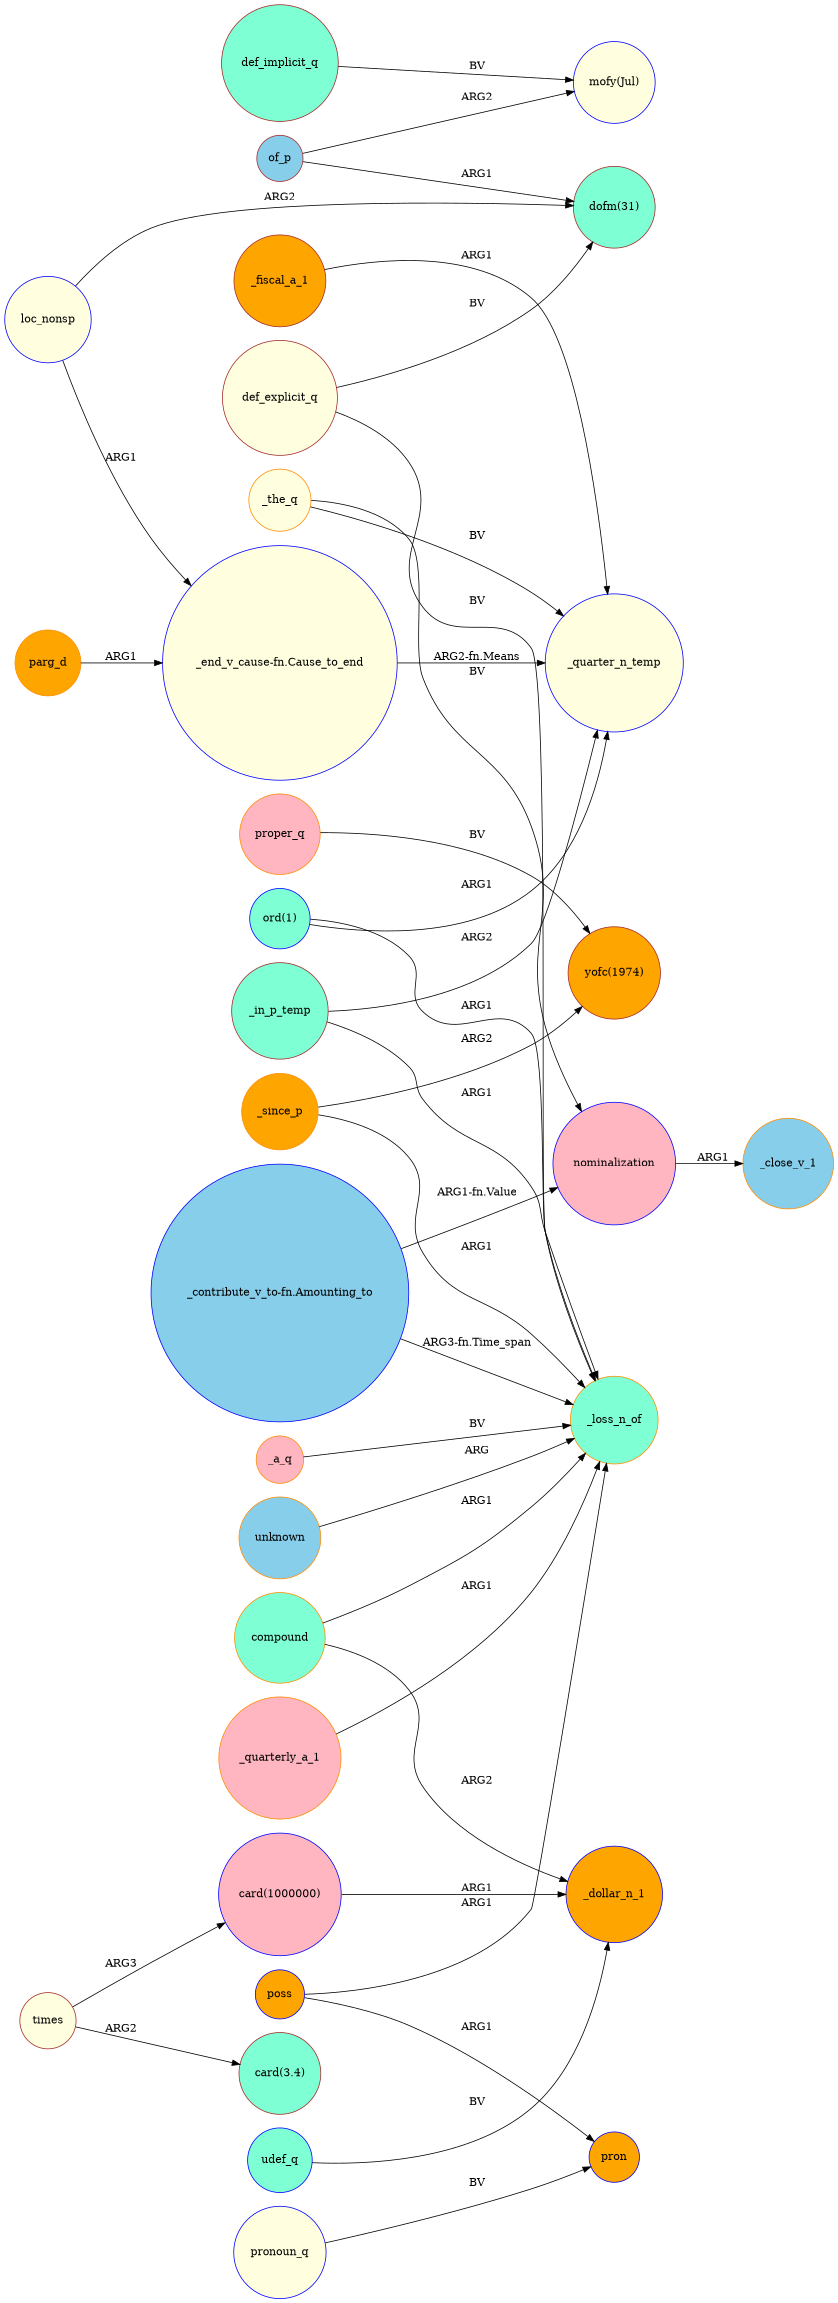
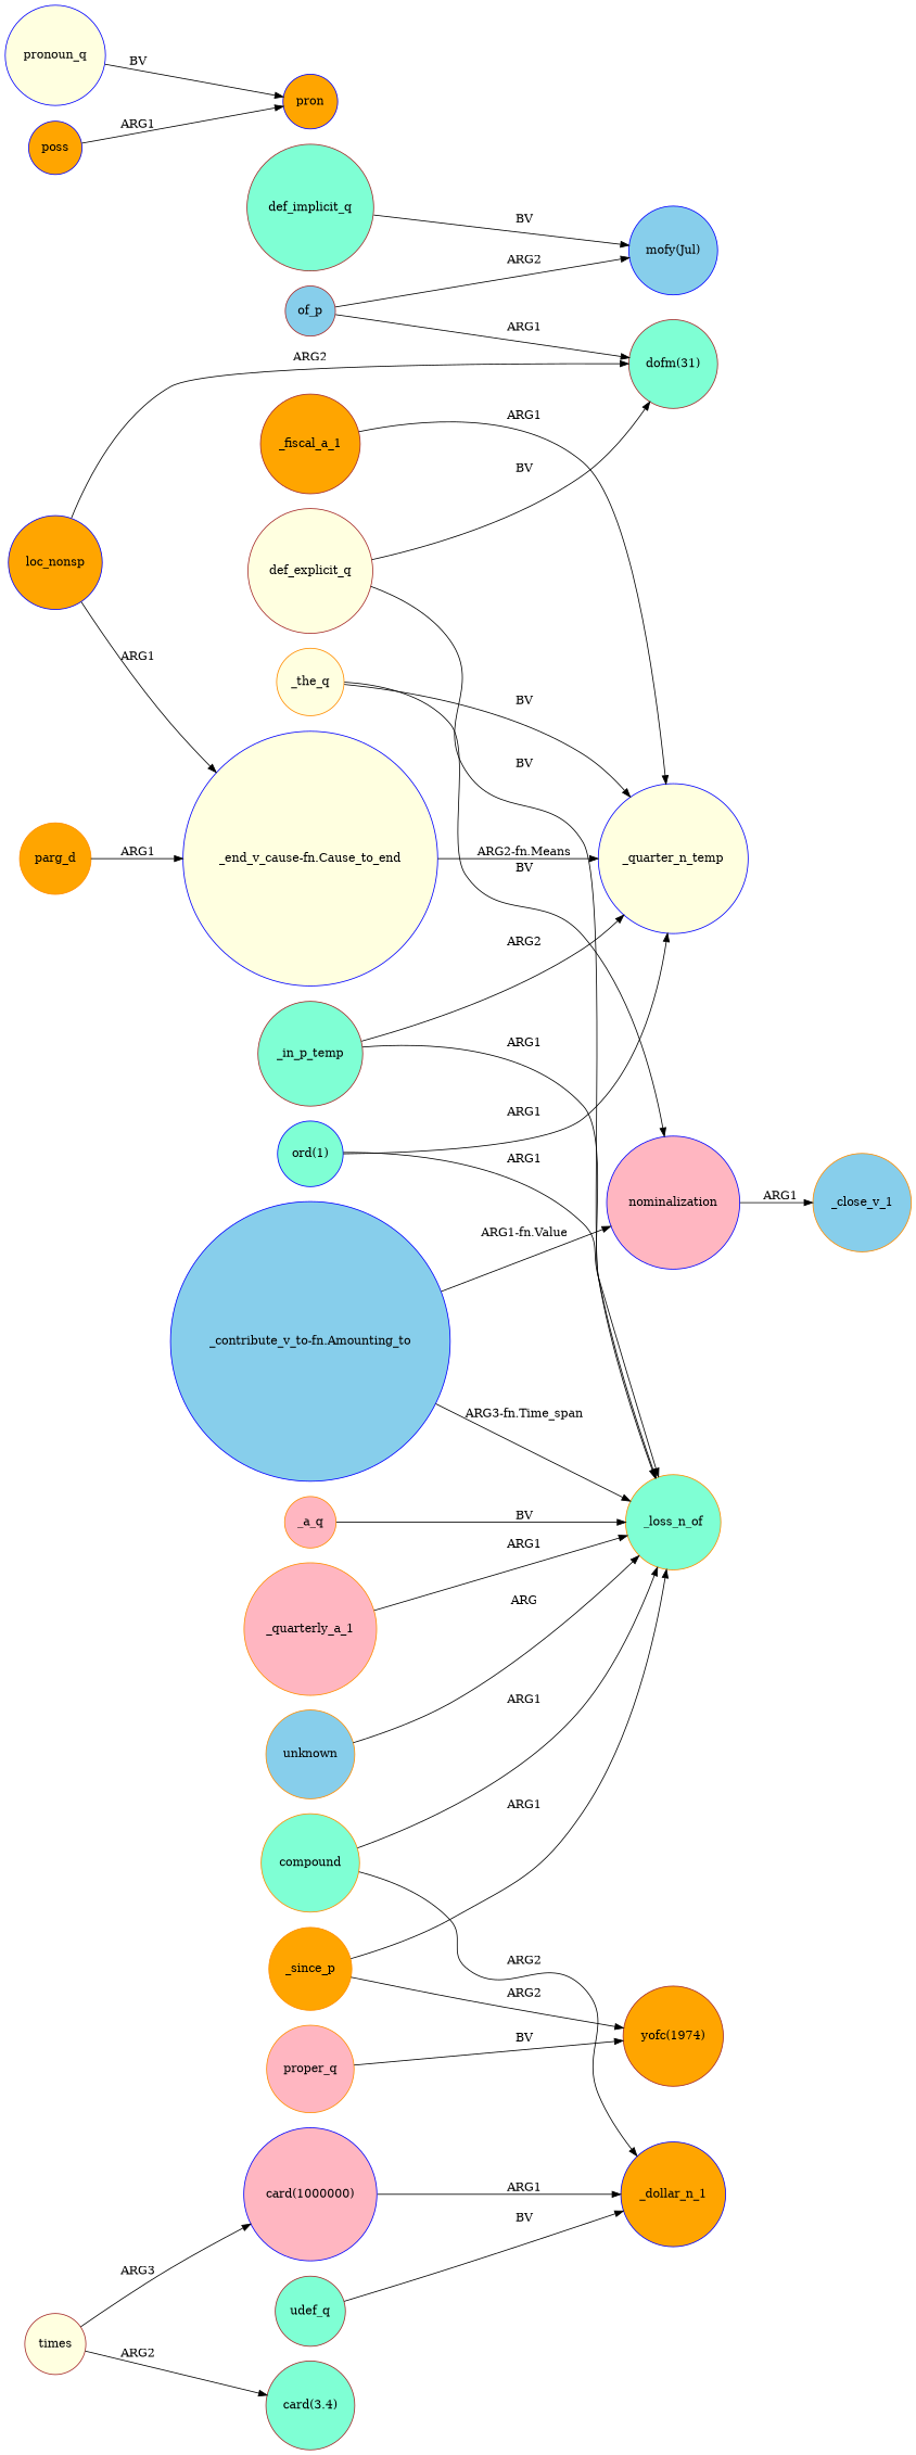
  digraph {
    rankdir=LR
    node [color=blue fillcolor=orange shape=circle style=filled]
    parg_d [color=darkorange]
    "_end_v_cause-fn.Cause_to_end" [fillcolor=lightyellow]
    _quarter_n_temp [fillcolor=lightyellow]
    _the_q [color=darkorange fillcolor=lightyellow]
    nominalization [fillcolor=lightpink]
    _close_v_1 [color=darkorange fillcolor=skyblue]
    _a_q [color=darkorange fillcolor=lightpink]
    _loss_n_of [color=darkorange fillcolor=aquamarine]
    _in_p_temp [color=brown fillcolor=aquamarine]
    "_contribute_v_to-fn.Amounting_to" [fillcolor=skyblue]
    def_explicit_q [color=brown fillcolor=lightyellow]
    "dofm(31)" [color=brown fillcolor=aquamarine]
    _since_p [color=darkorange]
    "yofc(1974)" [color=brown]
    times [color=brown fillcolor=lightyellow]
    "card(1000000)" [fillcolor=lightpink]
    "card(3.4)" [color=brown fillcolor=aquamarine]
    _dollar_n_1
    def_implicit_q [color=brown fillcolor=aquamarine]
-   "mofy(Jul)" [fillcolor=lightyellow]
+   "mofy(Jul)" [fillcolor=skyblue]
    compound [color=darkorange fillcolor=aquamarine]
    of_p [color=brown fillcolor=skyblue]
    pronoun_q [fillcolor=lightyellow]
    pron
    proper_q [color=darkorange fillcolor=lightpink]
    poss
    _quarterly_a_1 [color=darkorange fillcolor=lightpink]
-   udef_q [fillcolor=aquamarine]
+   udef_q [color=brown fillcolor=aquamarine]
    "ord(1)" [fillcolor=aquamarine]
-   loc_nonsp [fillcolor=lightyellow]
+   loc_nonsp
    unknown [color=darkorange fillcolor=skyblue]
    _fiscal_a_1 [color=brown]
    parg_d -> "_end_v_cause-fn.Cause_to_end" [label=ARG1]
    "_end_v_cause-fn.Cause_to_end" -> _quarter_n_temp [label="ARG2-fn.Means"]
    _the_q -> _quarter_n_temp [label=BV]
    _the_q -> nominalization [label=BV]
    nominalization -> _close_v_1 [label=ARG1]
    _a_q -> _loss_n_of [label=BV]
    _in_p_temp -> _quarter_n_temp [label=ARG2]
    _in_p_temp -> _loss_n_of [label=ARG1]
    "_contribute_v_to-fn.Amounting_to" -> nominalization [label="ARG1-fn.Value"]
    "_contribute_v_to-fn.Amounting_to" -> _loss_n_of [label="ARG3-fn.Time_span"]
    def_explicit_q -> _loss_n_of [label=BV]
    def_explicit_q -> "dofm(31)" [label=BV]
    _since_p -> _loss_n_of [label=ARG1]
    _since_p -> "yofc(1974)" [label=ARG2]
    times -> "card(1000000)" [label=ARG3]
    times -> "card(3.4)" [label=ARG2]
    "card(1000000)" -> _dollar_n_1 [label=ARG1]
    def_implicit_q -> "mofy(Jul)" [label=BV]
    compound -> _loss_n_of [label=ARG1]
    compound -> _dollar_n_1 [label=ARG2]
    of_p -> "dofm(31)" [label=ARG1]
    of_p -> "mofy(Jul)" [label=ARG2]
    pronoun_q -> pron [label=BV]
    proper_q -> "yofc(1974)" [label=BV]
-   poss -> _loss_n_of [label=ARG1]
    poss -> pron [label=ARG1]
    _quarterly_a_1 -> _loss_n_of [label=ARG1]
    udef_q -> _dollar_n_1 [label=BV]
    "ord(1)" -> _quarter_n_temp [label=ARG1]
    "ord(1)" -> _loss_n_of [label=ARG1]
    loc_nonsp -> "_end_v_cause-fn.Cause_to_end" [label=ARG1]
    loc_nonsp -> "dofm(31)" [label=ARG2]
    unknown -> _loss_n_of [label=ARG]
    _fiscal_a_1 -> _quarter_n_temp [label=ARG1]
  }
